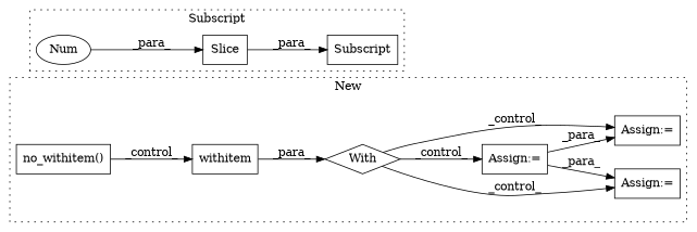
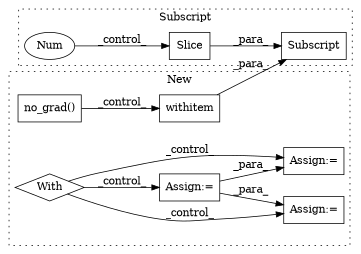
  digraph {
    fontname="DejaVu Serif"
    rankdir=LR
    node [a=68 fontname="DejaVu Serif" l=3 s=11477 shape=box]
    edge [fontname="DejaVu Serif"]
    n1 [a=49 l=5 label=withitem]
    n2 [a=39 l="5,24" label=With s="11472,11482" shape=diamond]
    n3 [label="Assign:=" s=12058]
-   n4 [a=75 l=15 label="no_withitem()"]
+   n4 [a=75 l=15 label="no_grad()"]
    n5 [label="Assign:=" s=11956]
    n6 [label="Assign:=" s=11823]
    n7 [a=80 l=2 label=Slice s=11872]
    n8 [a=76 l=1 label=Num s=11873 shape=ellipse]
    n9 [a=63 l="19,0" label=Subscript s="11856,0"]
    subgraph cluster_1 {
      label=New
      style=dotted
      n1
      n2
      n3
      n4
      n5
      n6
    }
    subgraph cluster_2 {
      label=Subscript
      style=dotted
      n7
      n8
      n9
    }
-   n1 -> n2 [label=_para_]
+   n1 -> n9 [label=_para_]
    n2 -> n3 [label=_control_]
    n2 -> n5 [label=_control_]
    n2 -> n6 [label=_control_]
    n4 -> n1 [label=_control_]
    n6 -> n3 [label=_para_]
    n6 -> n5 [label=_para_]
    n7 -> n9 [label=_para_]
-   n8 -> n7 [label=_para_]
+   n8 -> n7 [label=_control_]
  }
